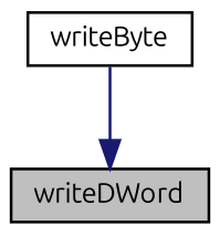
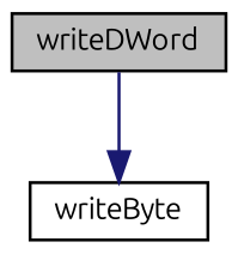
  digraph {
    rankdir=TB
    fontname=Ubuntu
    node [color=black fontname=Ubuntu fontsize=10 shape=record style=filled]
    n1 [fillcolor=grey75 fontcolor=black height=0.2 label=writeDWord width=0.4]
    n2 [fillcolor=white height=0.2 label=writeByte width=0.4]
-   n2 -> n1 [color=midnightblue fontname=Ubuntu fontsize=10 labelfontname=Helvetica labelfontsize=10 style=solid]
+   n1 -> n2 [color=midnightblue fontname=Ubuntu fontsize=10 labelfontname=Helvetica labelfontsize=10 style=solid]
  }
